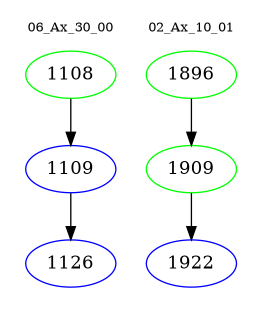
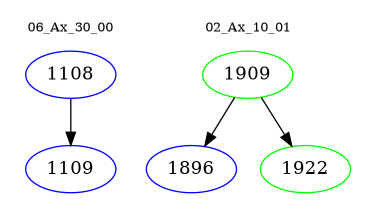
  digraph {
    node [color=green]
    edge [color=black]
-   n1 [label=1108]
+   n1 [color=blue label=1108]
    n2 [color=blue label=1109]
-   n3 [color=blue label=1126]
-   n4 [label=1896]
+   n4 [color=blue label=1896]
    n5 [label=1909]
-   n6 [color=blue label=1922]
+   n6 [label=1922]
    subgraph cluster_1 {
      color=white
      fontsize=10
      label="06_Ax_30_00"
      n1
      n2
-     n3
    }
    subgraph cluster_2 {
      color=white
      fontsize=10
      label="02_Ax_10_01"
      n4
      n5
      n6
    }
    n1 -> n2
-   n2 -> n3
-   n4 -> n5
+   n5 -> n4
    n5 -> n6
  }
